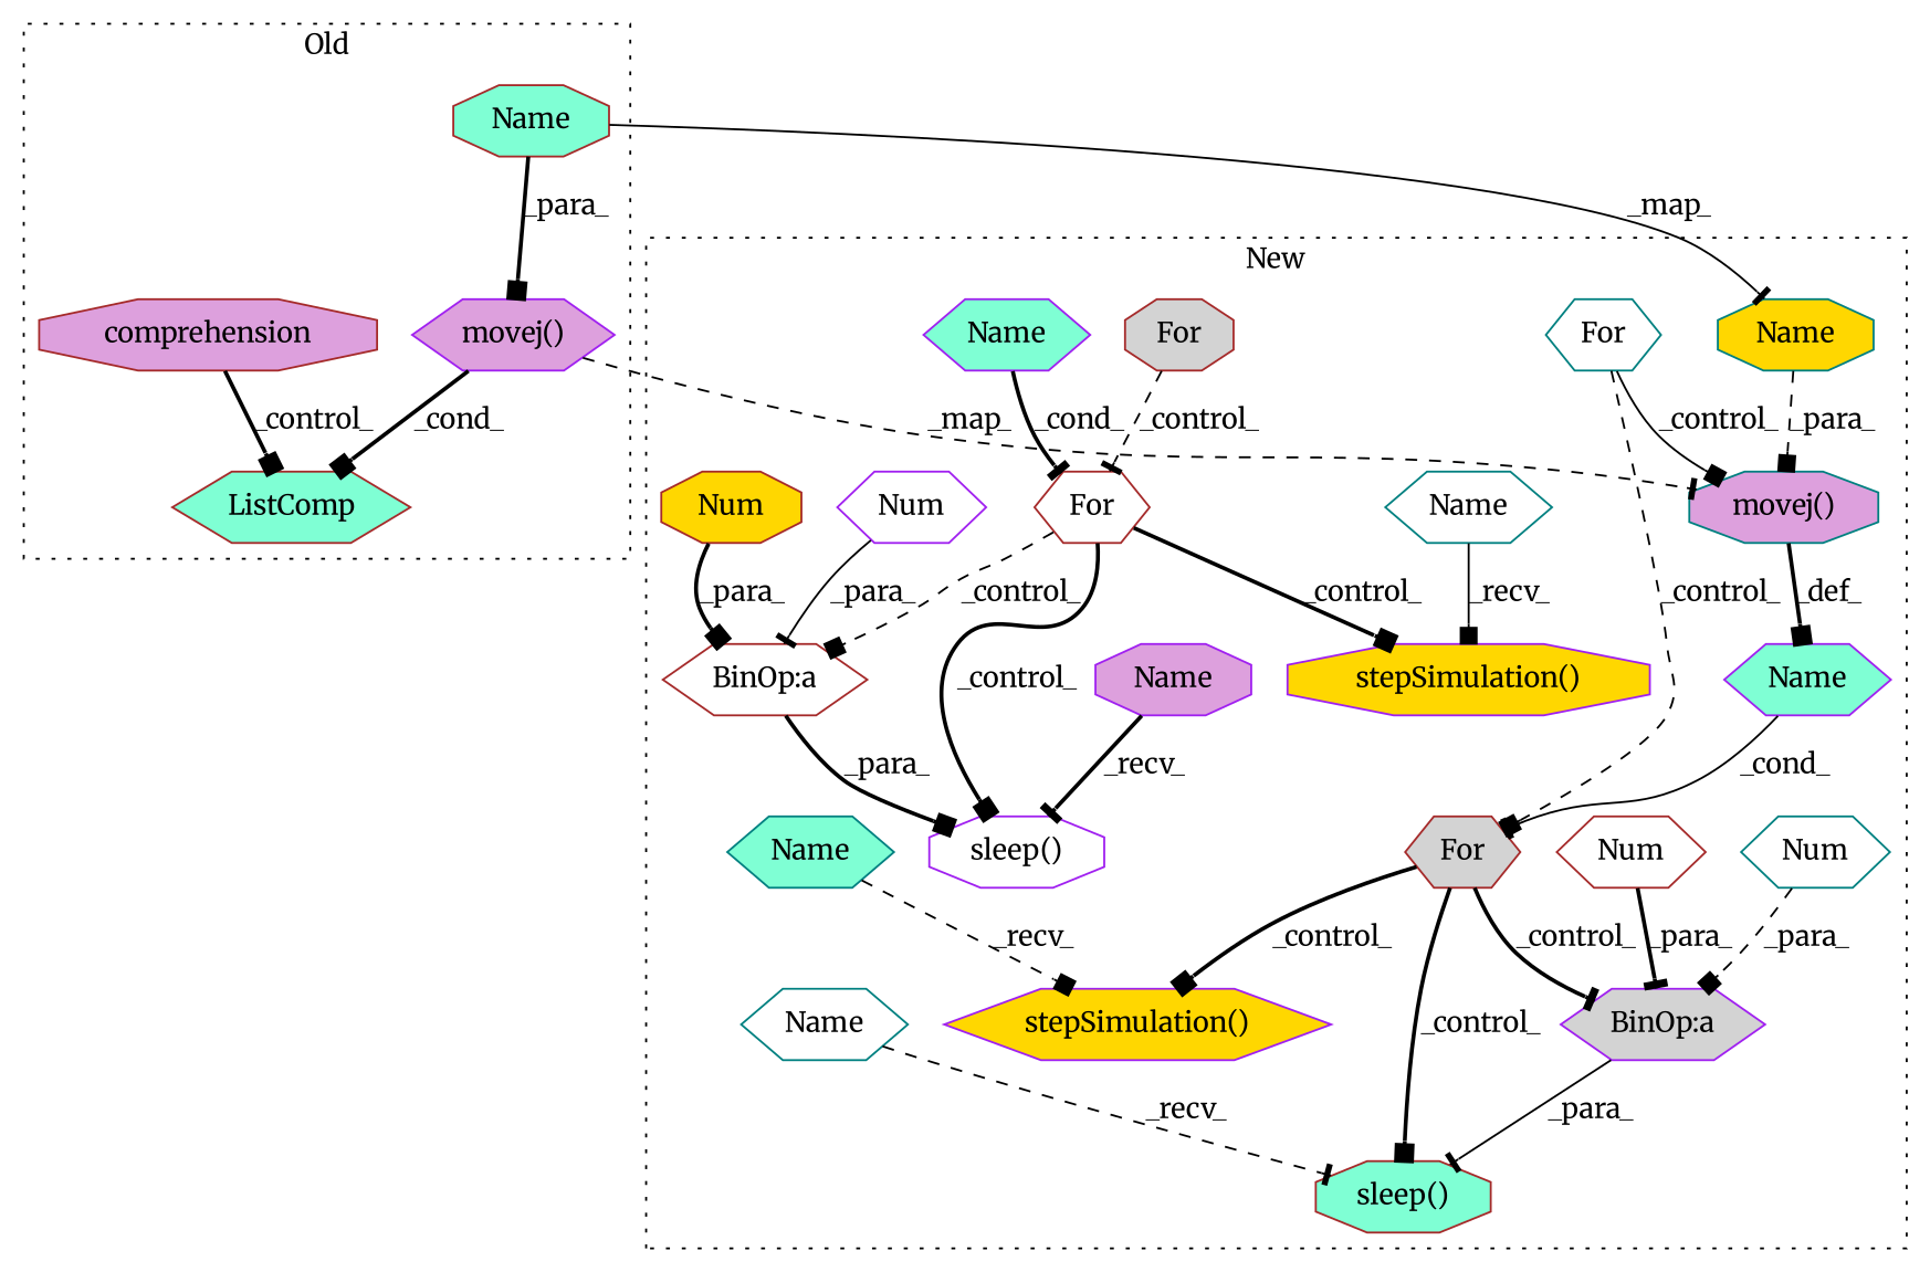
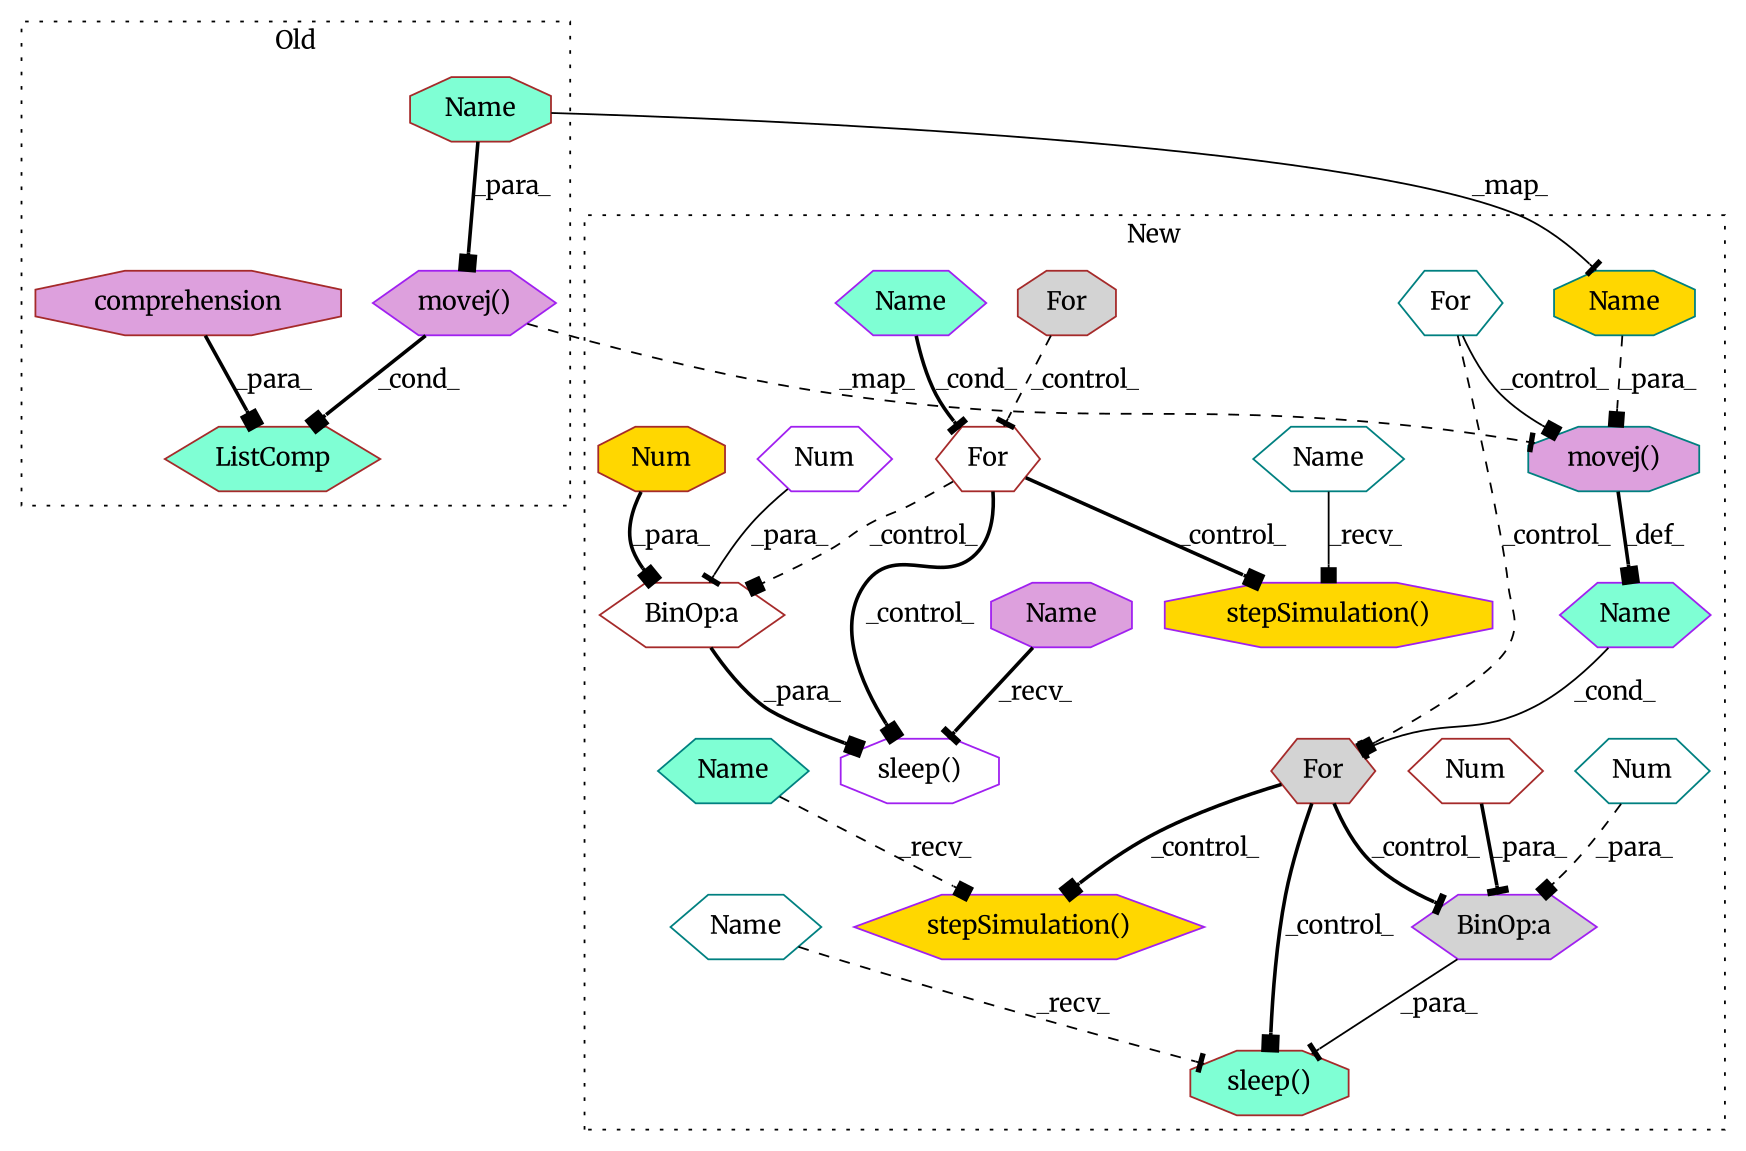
  digraph {
    fontname=Merriweather
    node [a=87 l=1 s=1760 shape=hexagon style=filled fillcolor=white color=brown fontname=Merriweather]
    edge [style=bold arrowhead=box fontname=Merriweather]
    n1 [a=106 l=27 label=ListComp s=1682 fillcolor=aquamarine]
    n2 [a=75 l="9,1" label="movej()" s="1683,1693" fillcolor=plum color=purple]
    n3 [a=45 l=3 label=comprehension s=1695 shape=octagon fillcolor=plum]
    n4 [label=Name s=1692 shape=octagon fillcolor=aquamarine]
    n5 [a=75 l="11,1" label="sleep()" s="1795,1813" shape=octagon fillcolor=aquamarine]
    n6 [a=75 l="9,1" label="movej()" s="1731,1741" shape=octagon fillcolor=plum color=teal]
    n7 [a=82 l=3 label="BinOp:a" s=1807 fillcolor=lightgrey color=purple]
    n8 [a=75 l=18 label="stepSimulation()" fillcolor=gold color=purple]
    n9 [label=Name s=1726 fillcolor=aquamarine color=purple]
    n10 [a=107 l="4,18" label=For s="1722,1742" fillcolor=lightgrey]
    n11 [a=75 l=18 label="stepSimulation()" s=2524 shape=octagon fillcolor=gold color=purple]
    n12 [a=107 l="4,14" label=For s="2459,2472" shape=octagon fillcolor=lightgrey]
    n13 [a=82 l=3 label="BinOp:a" s=2571]
    n14 [label=Name s=2490 fillcolor=aquamarine color=purple]
    n15 [a=107 l="4,18" label=For s="2486,2506"]
    n16 [a=76 l=3 label=Num s=1810 color=teal]
    n17 [a=107 l="4,14" label=For s="1695,1708" color=teal]
    n18 [a=76 label=Num s=1806]
    n19 [a=76 label=Num s=2570 shape=octagon fillcolor=gold]
    n20 [a=76 l=3 label=Num s=2574 color=purple]
    n21 [a=75 l="11,1" label="sleep()" s="2559,2577" shape=octagon color=purple]
    n22 [label=Name s=2524 color=teal]
    n23 [label=Name fillcolor=aquamarine color=teal]
    n24 [label=Name s=1740 shape=octagon fillcolor=gold color=teal]
    n25 [l=4 label=Name s=1795 color=teal]
    n26 [l=4 label=Name s=2559 shape=octagon fillcolor=plum color=purple]
    subgraph cluster_1 {
      label=Old
      style=dotted
      n1
      n2
      n3
      n4
    }
    subgraph cluster_2 {
      label=New
      style=dotted
      n5
      n6
      n7
      n8
      n9
      n10
      n11
      n12
      n13
      n14
      n15
      n16
      n17
      n18
      n19
      n20
      n21
      n22
      n23
      n24
      n25
      n26
    }
    n2 -> n1 [label=_cond_]
    n2 -> n6 [label=_map_ style=dashed arrowhead=tee]
-   n3 -> n1 [label=_control_]
+   n3 -> n1 [label=_para_]
    n4 -> n2 [label=_para_]
    n4 -> n24 [label=_map_ style=solid arrowhead=tee]
    n6 -> n9 [label=_def_]
    n7 -> n5 [label=_para_ style=solid arrowhead=tee]
    n9 -> n10 [label=_cond_ style=solid arrowhead=tee]
    n10 -> n5 [label=_control_]
    n10 -> n7 [label=_control_ arrowhead=tee]
    n10 -> n8 [label=_control_]
    n12 -> n15 [label=_control_ style=dashed arrowhead=tee]
    n13 -> n21 [label=_para_]
    n14 -> n15 [label=_cond_ arrowhead=tee]
    n15 -> n11 [label=_control_]
    n15 -> n13 [label=_control_ style=dashed]
    n15 -> n21 [label=_control_]
    n16 -> n7 [label=_para_ style=dashed]
    n17 -> n6 [label=_control_ style=solid]
    n17 -> n10 [label=_control_ style=dashed]
    n18 -> n7 [label=_para_ arrowhead=tee]
    n19 -> n13 [label=_para_]
    n20 -> n13 [label=_para_ style=solid arrowhead=tee]
    n22 -> n11 [label=_recv_ style=solid]
    n23 -> n8 [label=_recv_ style=dashed]
    n24 -> n6 [label=_para_ style=dashed]
    n25 -> n5 [label=_recv_ style=dashed arrowhead=tee]
    n26 -> n21 [label=_recv_ arrowhead=tee]
  }
